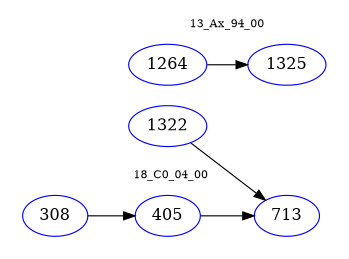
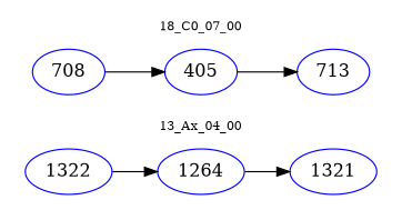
  digraph {
    rankdir=LR
    node [color=blue]
    edge [color=black]
    n1 [label=1322]
    n2 [label=1264]
-   n3 [label=1325]
-   n4 [label=308]
+   n3 [label=1321]
+   n4 [label=708]
    n5 [label=405]
    n6 [label=713]
    subgraph cluster_1 {
      color=white
      fontsize=10
-     label="13_Ax_94_00"
+     label="13_Ax_04_00"
      n1
      n2
      n3
    }
    subgraph cluster_2 {
      color=white
      fontsize=10
-     label="18_C0_04_00"
+     label="18_C0_07_00"
      n4
      n5
      n6
    }
-   n1 -> n6
+   n1 -> n2
    n2 -> n3
    n4 -> n5
    n5 -> n6
  }
